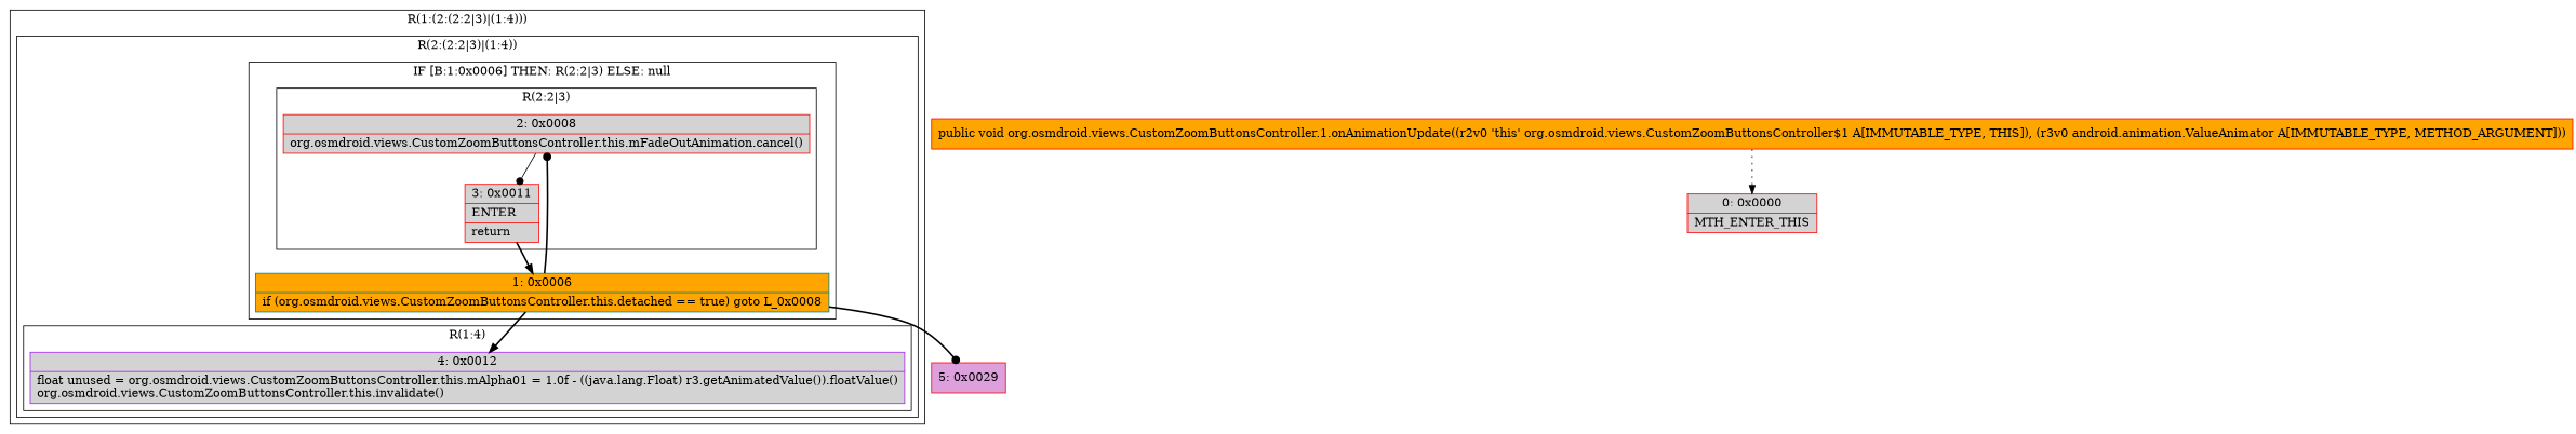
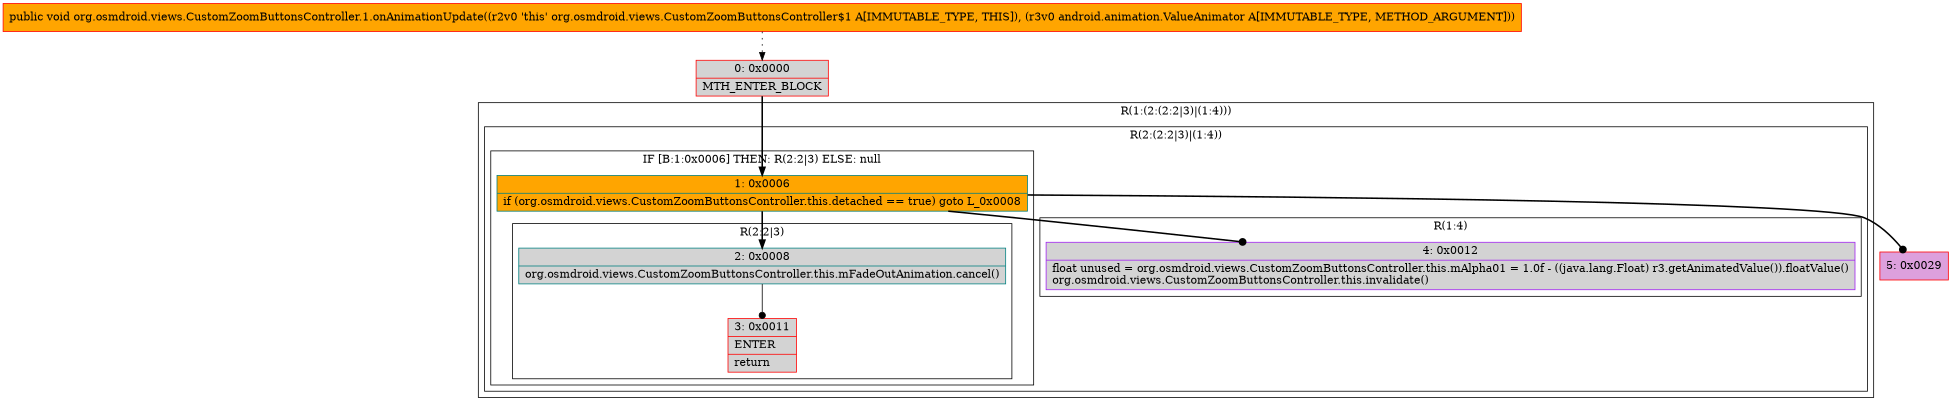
  digraph {
    node [color=red fillcolor=lightgrey shape=record style=filled]
    edge [arrowhead=normal style=bold]
-   n1 [label="{2\:\ 0x0008|org.osmdroid.views.CustomZoomButtonsController.this.mFadeOutAnimation.cancel()\l}"]
+   n1 [color=teal label="{2\:\ 0x0008|org.osmdroid.views.CustomZoomButtonsController.this.mFadeOutAnimation.cancel()\l}"]
    n2 [label="{3\:\ 0x0011|ENTER\l|return\l}"]
    n3 [color=teal fillcolor=orange label="{1\:\ 0x0006|if (org.osmdroid.views.CustomZoomButtonsController.this.detached == true) goto L_0x0008\l}"]
    n4 [color=purple label="{4\:\ 0x0012|float unused = org.osmdroid.views.CustomZoomButtonsController.this.mAlpha01 = 1.0f \- ((java.lang.Float) r3.getAnimatedValue()).floatValue()\lorg.osmdroid.views.CustomZoomButtonsController.this.invalidate()\l}"]
    n5 [fillcolor=plum label="{5\:\ 0x0029}"]
-   n6 [label="{0\:\ 0x0000|MTH_ENTER_THIS\l}"]
+   n6 [label="{0\:\ 0x0000|MTH_ENTER_BLOCK\l}"]
    n7 [fillcolor=orange label="{public void org.osmdroid.views.CustomZoomButtonsController.1.onAnimationUpdate((r2v0 'this' org.osmdroid.views.CustomZoomButtonsController$1 A[IMMUTABLE_TYPE, THIS]), (r3v0 android.animation.ValueAnimator A[IMMUTABLE_TYPE, METHOD_ARGUMENT])) }"]
    subgraph cluster_1 {
      label="R(1:(2:(2:2|3)|(1:4)))"
      subgraph cluster_2 {
        label="R(2:(2:2|3)|(1:4))"
        subgraph cluster_3 {
          label="IF [B:1:0x0006] THEN: R(2:2|3) ELSE: null"
          n3
          subgraph cluster_4 {
            label="R(2:2|3)"
            n1
            n2
          }
        }
        subgraph cluster_5 {
          label="R(1:4)"
          n4
        }
      }
    }
    n1 -> n2 [arrowhead=dot style=solid]
-   n3 -> n1 [arrowhead=dot]
-   n3 -> n4
+   n3 -> n1
+   n3 -> n4 [arrowhead=dot]
    n3 -> n5 [arrowhead=dot]
-   n2 -> n3
+   n6 -> n3
    n7 -> n6 [style=dotted]
  }
